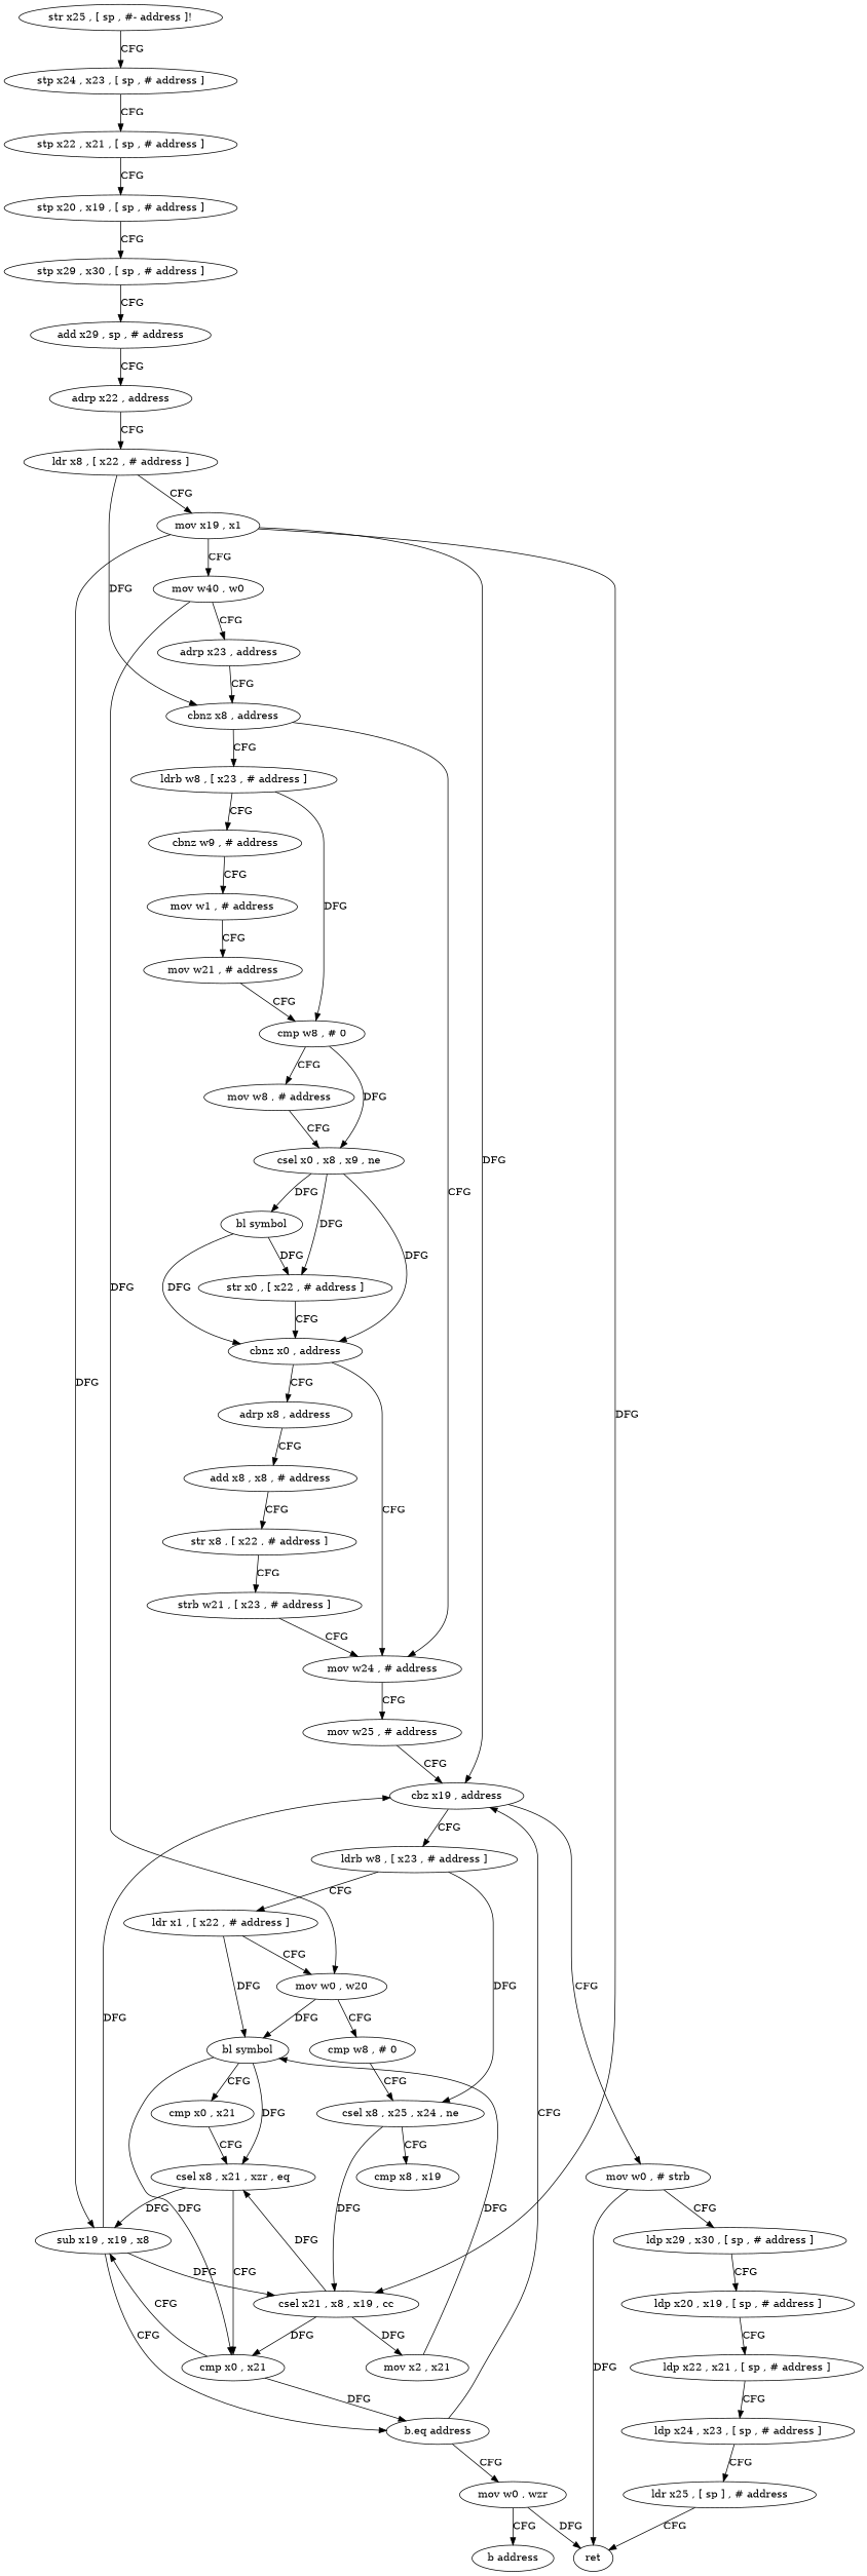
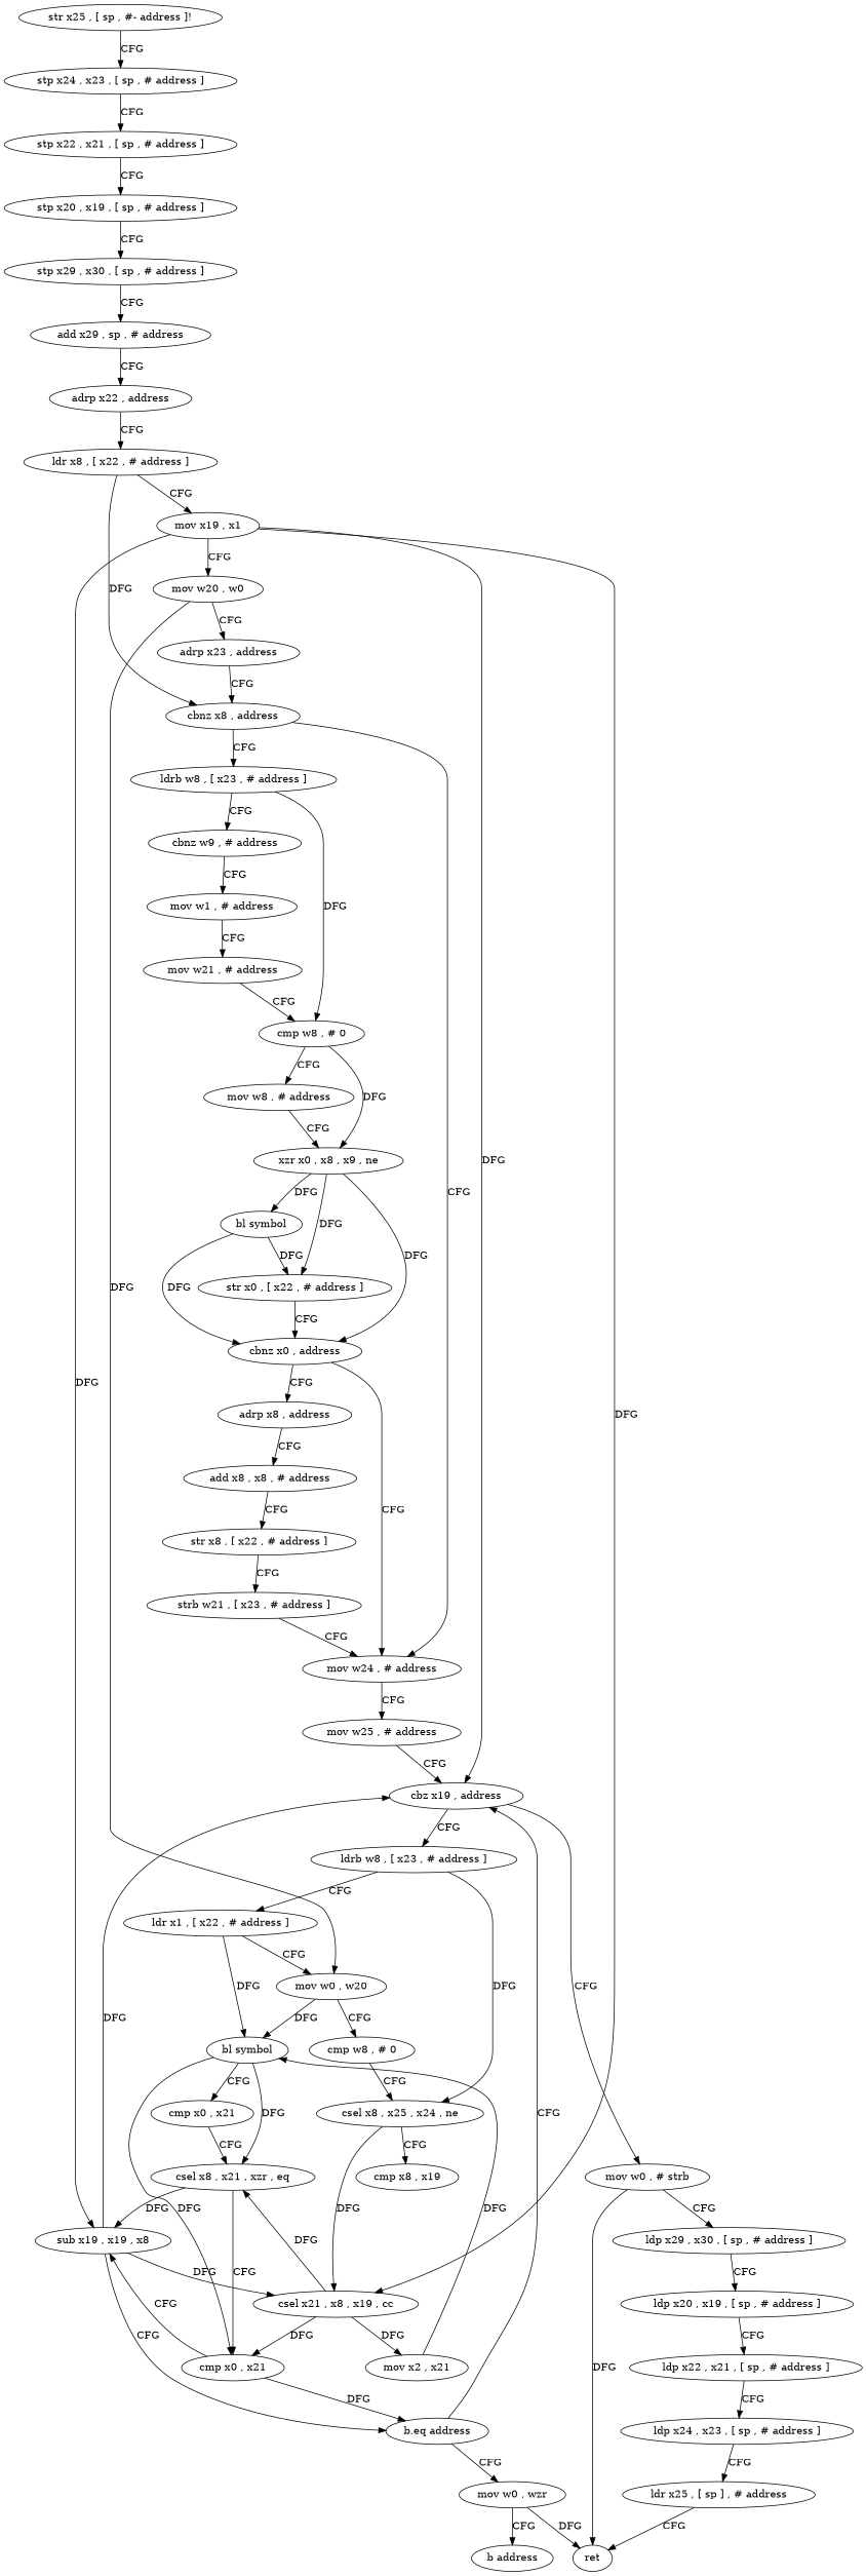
  digraph {
    n1 [label="str x25 , [ sp , #- address ]!"]
    n2 [label="stp x24 , x23 , [ sp , # address ]"]
    n3 [label="stp x22 , x21 , [ sp , # address ]"]
    n4 [label="stp x20 , x19 , [ sp , # address ]"]
    n5 [label="stp x29 , x30 , [ sp , # address ]"]
    n6 [label="add x29 , sp , # address"]
    n7 [label="adrp x22 , address"]
    n8 [label="ldr x8 , [ x22 , # address ]"]
    n9 [label="mov x19 , x1"]
    n10 [label="cbnz x8 , address"]
-   n11 [label="mov w40 , w0"]
+   n11 [label="mov w20 , w0"]
    n12 [label="cbz x19 , address"]
    n13 [label="csel x21 , x8 , x19 , cc"]
    n14 [label="sub x19 , x19 , x8"]
    n15 [label="mov w24 , # address"]
    n16 [label="ldrb w8 , [ x23 , # address ]"]
    n17 [label="adrp x23 , address"]
    n18 [label="mov w0 , w20"]
    n19 [label="mov w0 , # strb"]
    n20 [label="ldrb w8 , [ x23 , # address ]"]
    n21 [label="mov x2 , x21"]
    n22 [label="csel x8 , x21 , xzr , eq"]
    n23 [label="cmp x0 , x21"]
    n24 [label="b.eq address"]
    n25 [label="bl symbol"]
    n26 [label="cmp w8 , # 0"]
    n27 [label="mov w25 , # address"]
    n28 [label="cbnz w9 , # address"]
    n29 [label="cmp w8 , # 0"]
    n30 [label="mov w1 , # address"]
    n31 [label="mov w8 , # address"]
-   n32 [label="csel x0 , x8 , x9 , ne"]
+   n32 [label="xzr x0 , x8 , x9 , ne"]
    n33 [label="ldp x29 , x30 , [ sp , # address ]"]
    n34 [label=ret]
    n35 [label="ldr x1 , [ x22 , # address ]"]
    n36 [label="csel x8 , x25 , x24 , ne"]
    n37 [label="mov w21 , # address"]
    n38 [label="bl symbol"]
    n39 [label="str x0 , [ x22 , # address ]"]
    n40 [label="cbnz x0 , address"]
    n41 [label="adrp x8 , address"]
    n42 [label="add x8 , x8 , # address"]
    n43 [label="str x8 , [ x22 , # address ]"]
    n44 [label="ldp x20 , x19 , [ sp , # address ]"]
    n45 [label="ldp x22 , x21 , [ sp , # address ]"]
    n46 [label="cmp x8 , x19"]
    n47 [label="cmp x0 , x21"]
    n48 [label="mov w0 , wzr"]
    n49 [label="b address"]
    n50 [label="strb w21 , [ x23 , # address ]"]
    n51 [label="ldp x24 , x23 , [ sp , # address ]"]
    n52 [label="ldr x25 , [ sp ] , # address"]
    n1 -> n2 [label=CFG]
    n2 -> n3 [label=CFG]
    n3 -> n4 [label=CFG]
    n4 -> n5 [label=CFG]
    n5 -> n6 [label=CFG]
    n6 -> n7 [label=CFG]
    n7 -> n8 [label=CFG]
    n8 -> n9 [label=CFG]
    n8 -> n10 [label=DFG]
    n9 -> n11 [label=CFG]
    n9 -> n12 [label=DFG]
    n9 -> n13 [label=DFG]
    n9 -> n14 [label=DFG]
    n10 -> n15 [label=CFG]
    n10 -> n16 [label=CFG]
    n11 -> n17 [label=CFG]
    n11 -> n18 [label=DFG]
    n12 -> n19 [label=CFG]
    n12 -> n20 [label=CFG]
    n13 -> n21 [label=DFG]
    n13 -> n22 [label=DFG]
    n13 -> n23 [label=DFG]
    n14 -> n12 [label=DFG]
    n14 -> n13 [label=DFG]
    n14 -> n24 [label=CFG]
    n15 -> n27 [label=CFG]
    n16 -> n28 [label=CFG]
    n16 -> n29 [label=DFG]
    n17 -> n10 [label=CFG]
    n18 -> n25 [label=DFG]
    n18 -> n26 [label=CFG]
    n19 -> n33 [label=CFG]
    n19 -> n34 [label=DFG]
    n20 -> n35 [label=CFG]
    n20 -> n36 [label=DFG]
    n21 -> n25 [label=DFG]
    n22 -> n14 [label=DFG]
    n22 -> n23 [label=CFG]
    n23 -> n14 [label=CFG]
    n23 -> n24 [label=DFG]
    n24 -> n12 [label=CFG]
    n24 -> n48 [label=CFG]
    n25 -> n22 [label=DFG]
    n25 -> n23 [label=DFG]
    n25 -> n47 [label=CFG]
    n26 -> n36 [label=CFG]
    n27 -> n12 [label=CFG]
    n28 -> n30 [label=CFG]
    n29 -> n31 [label=CFG]
    n29 -> n32 [label=DFG]
    n30 -> n37 [label=CFG]
    n31 -> n32 [label=CFG]
    n32 -> n38 [label=DFG]
    n32 -> n39 [label=DFG]
    n32 -> n40 [label=DFG]
    n33 -> n44 [label=CFG]
    n35 -> n18 [label=CFG]
    n35 -> n25 [label=DFG]
    n36 -> n13 [label=DFG]
    n36 -> n46 [label=CFG]
    n37 -> n29 [label=CFG]
    n38 -> n39 [label=DFG]
    n38 -> n40 [label=DFG]
    n39 -> n40 [label=CFG]
    n40 -> n15 [label=CFG]
    n40 -> n41 [label=CFG]
    n41 -> n42 [label=CFG]
    n42 -> n43 [label=CFG]
    n43 -> n50 [label=CFG]
    n44 -> n45 [label=CFG]
    n45 -> n51 [label=CFG]
    n47 -> n22 [label=CFG]
    n48 -> n34 [label=DFG]
    n48 -> n49 [label=CFG]
    n50 -> n15 [label=CFG]
    n51 -> n52 [label=CFG]
    n52 -> n34 [label=CFG]
  }
